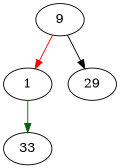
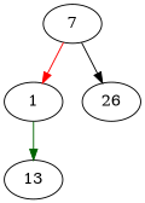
  strict digraph {
    1 [entry=true]
-   13 [label=33]
-   9
-   26 [label=29]
+   13
+   9 [label=7]
+   26
    1 -> 13 [color=darkgreen cond=true]
    9 -> 1 [color=red cond=false]
    9 -> 26
  }
